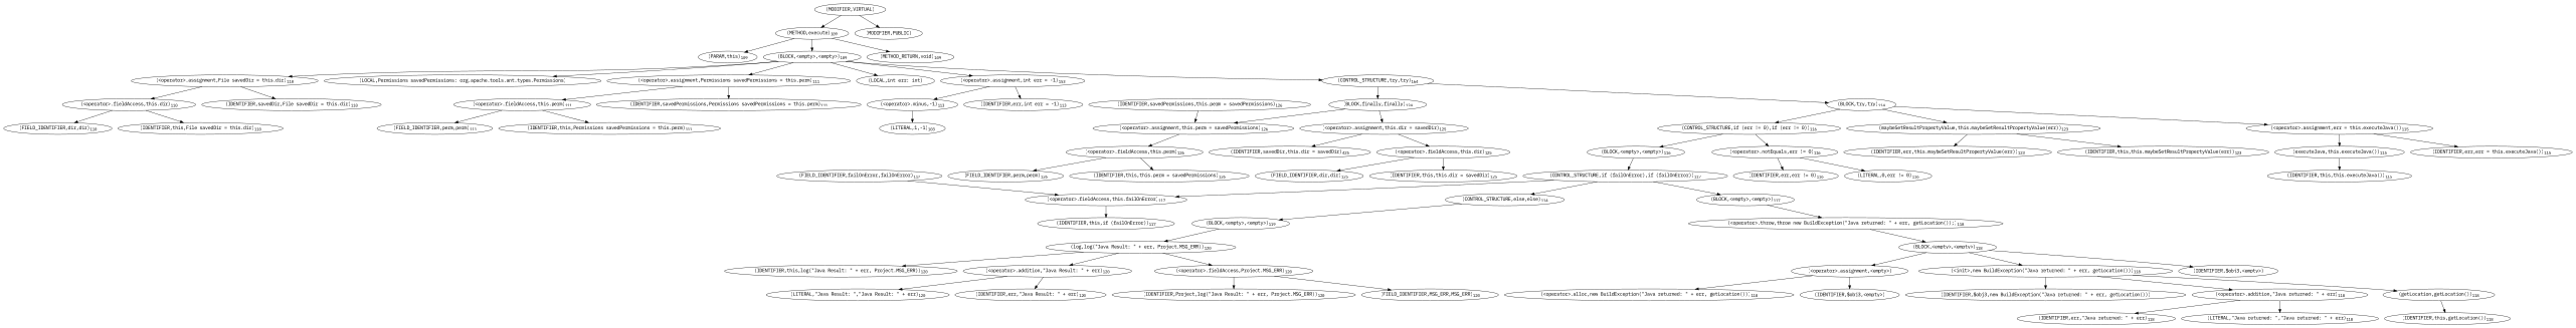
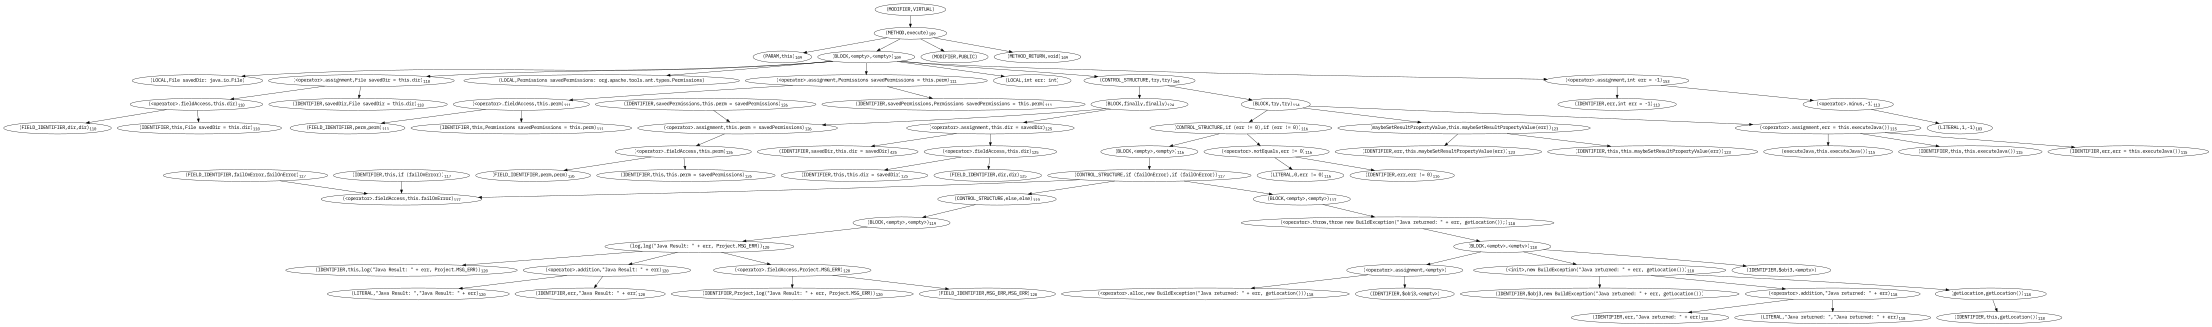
  digraph {
    fontname="IBM Plex Mono"
    node [fontname="IBM Plex Mono"]
    edge [fontname="IBM Plex Mono"]
    n1 [label=<(METHOD,execute)<SUB>109</SUB>>]
    n2 [label=<(PARAM,this)<SUB>109</SUB>>]
    n3 [label=<(BLOCK,&lt;empty&gt;,&lt;empty&gt;)<SUB>109</SUB>>]
    n4 [label=<(MODIFIER,PUBLIC)>]
    n5 [label=<(METHOD_RETURN,void)<SUB>109</SUB>>]
+   n6 [label=<(LOCAL,File savedDir: java.io.File)>]
    n7 [label=<(&lt;operator&gt;.assignment,File savedDir = this.dir)<SUB>110</SUB>>]
    n8 [label=<(LOCAL,Permissions savedPermissions: org.apache.tools.ant.types.Permissions)>]
    n9 [label=<(&lt;operator&gt;.assignment,Permissions savedPermissions = this.perm)<SUB>111</SUB>>]
    n10 [label=<(LOCAL,int err: int)>]
    n11 [label=<(&lt;operator&gt;.assignment,int err = -1)<SUB>153</SUB>>]
    n12 [label=<(CONTROL_STRUCTURE,try,try)<SUB>164</SUB>>]
    n13 [label=<(MODIFIER,VIRTUAL)>]
    n14 [label=<(IDENTIFIER,savedDir,File savedDir = this.dir)<SUB>110</SUB>>]
    n15 [label=<(&lt;operator&gt;.fieldAccess,this.dir)<SUB>110</SUB>>]
    n16 [label=<(IDENTIFIER,savedPermissions,Permissions savedPermissions = this.perm)<SUB>111</SUB>>]
    n17 [label=<(&lt;operator&gt;.fieldAccess,this.perm)<SUB>111</SUB>>]
    n18 [label=<(IDENTIFIER,err,int err = -1)<SUB>113</SUB>>]
    n19 [label=<(&lt;operator&gt;.minus,-1)<SUB>113</SUB>>]
    n20 [label=<(BLOCK,try,try)<SUB>114</SUB>>]
    n21 [label=<(BLOCK,finally,finally)<SUB>124</SUB>>]
    n22 [label=<(IDENTIFIER,this,File savedDir = this.dir)<SUB>110</SUB>>]
    n23 [label=<(FIELD_IDENTIFIER,dir,dir)<SUB>110</SUB>>]
    n24 [label=<(IDENTIFIER,this,Permissions savedPermissions = this.perm)<SUB>111</SUB>>]
    n25 [label=<(FIELD_IDENTIFIER,perm,perm)<SUB>111</SUB>>]
    n26 [label=<(LITERAL,1,-1)<SUB>103</SUB>>]
    n27 [label=<(&lt;operator&gt;.assignment,err = this.executeJava())<SUB>115</SUB>>]
    n28 [label=<(CONTROL_STRUCTURE,if (err != 0),if (err != 0))<SUB>116</SUB>>]
    n29 [label=<(maybeSetResultPropertyValue,this.maybeSetResultPropertyValue(err))<SUB>123</SUB>>]
    n30 [label=<(&lt;operator&gt;.assignment,this.dir = savedDir)<SUB>125</SUB>>]
    n31 [label=<(&lt;operator&gt;.assignment,this.perm = savedPermissions)<SUB>126</SUB>>]
    n32 [label=<(IDENTIFIER,err,err = this.executeJava())<SUB>115</SUB>>]
    n33 [label=<(executeJava,this.executeJava())<SUB>115</SUB>>]
    n34 [label=<(&lt;operator&gt;.notEquals,err != 0)<SUB>116</SUB>>]
    n35 [label=<(BLOCK,&lt;empty&gt;,&lt;empty&gt;)<SUB>116</SUB>>]
    n36 [label=<(IDENTIFIER,this,this.maybeSetResultPropertyValue(err))<SUB>123</SUB>>]
    n37 [label=<(IDENTIFIER,err,this.maybeSetResultPropertyValue(err))<SUB>123</SUB>>]
    n38 [label=<(IDENTIFIER,this,this.executeJava())<SUB>115</SUB>>]
    n39 [label=<(IDENTIFIER,err,err != 0)<SUB>116</SUB>>]
    n40 [label=<(LITERAL,0,err != 0)<SUB>116</SUB>>]
    n41 [label=<(CONTROL_STRUCTURE,if (failOnError),if (failOnError))<SUB>117</SUB>>]
    n42 [label=<(&lt;operator&gt;.fieldAccess,this.failOnError)<SUB>117</SUB>>]
    n43 [label=<(BLOCK,&lt;empty&gt;,&lt;empty&gt;)<SUB>117</SUB>>]
-   n44 [label=<(CONTROL_STRUCTURE,else,else)<SUB>114</SUB>>]
+   n44 [label=<(CONTROL_STRUCTURE,else,else)<SUB>119</SUB>>]
    n45 [label=<(IDENTIFIER,this,if (failOnError))<SUB>117</SUB>>]
    n46 [label=<(&lt;operator&gt;.throw,throw new BuildException(&quot;Java returned: &quot; + err, getLocation());)<SUB>118</SUB>>]
    n47 [label=<(BLOCK,&lt;empty&gt;,&lt;empty&gt;)<SUB>119</SUB>>]
    n48 [label=<(FIELD_IDENTIFIER,failOnError,failOnError)<SUB>117</SUB>>]
    n49 [label=<(BLOCK,&lt;empty&gt;,&lt;empty&gt;)<SUB>118</SUB>>]
    n50 [label=<(&lt;operator&gt;.assignment,&lt;empty&gt;)>]
    n51 [label=<(&lt;init&gt;,new BuildException(&quot;Java returned: &quot; + err, getLocation()))<SUB>118</SUB>>]
    n52 [label=<(IDENTIFIER,$obj3,&lt;empty&gt;)>]
    n53 [label=<(IDENTIFIER,$obj3,&lt;empty&gt;)>]
    n54 [label=<(&lt;operator&gt;.alloc,new BuildException(&quot;Java returned: &quot; + err, getLocation()))<SUB>118</SUB>>]
    n55 [label=<(IDENTIFIER,$obj3,new BuildException(&quot;Java returned: &quot; + err, getLocation()))>]
    n56 [label=<(&lt;operator&gt;.addition,&quot;Java returned: &quot; + err)<SUB>118</SUB>>]
    n57 [label=<(getLocation,getLocation())<SUB>118</SUB>>]
    n58 [label=<(LITERAL,&quot;Java returned: &quot;,&quot;Java returned: &quot; + err)<SUB>118</SUB>>]
    n59 [label=<(IDENTIFIER,err,&quot;Java returned: &quot; + err)<SUB>118</SUB>>]
    n60 [label=<(IDENTIFIER,this,getLocation())<SUB>118</SUB>>]
    n61 [label=<(log,log(&quot;Java Result: &quot; + err, Project.MSG_ERR))<SUB>120</SUB>>]
    n62 [label=<(IDENTIFIER,this,log(&quot;Java Result: &quot; + err, Project.MSG_ERR))<SUB>120</SUB>>]
    n63 [label=<(&lt;operator&gt;.addition,&quot;Java Result: &quot; + err)<SUB>120</SUB>>]
    n64 [label=<(&lt;operator&gt;.fieldAccess,Project.MSG_ERR)<SUB>120</SUB>>]
    n65 [label=<(LITERAL,&quot;Java Result: &quot;,&quot;Java Result: &quot; + err)<SUB>120</SUB>>]
    n66 [label=<(IDENTIFIER,err,&quot;Java Result: &quot; + err)<SUB>120</SUB>>]
    n67 [label=<(IDENTIFIER,Project,log(&quot;Java Result: &quot; + err, Project.MSG_ERR))<SUB>120</SUB>>]
    n68 [label=<(FIELD_IDENTIFIER,MSG_ERR,MSG_ERR)<SUB>120</SUB>>]
    n69 [label=<(&lt;operator&gt;.fieldAccess,this.dir)<SUB>125</SUB>>]
    n70 [label=<(IDENTIFIER,savedDir,this.dir = savedDir)<SUB>425</SUB>>]
    n71 [label=<(&lt;operator&gt;.fieldAccess,this.perm)<SUB>126</SUB>>]
    n72 [label=<(IDENTIFIER,this,this.dir = savedDir)<SUB>125</SUB>>]
    n73 [label=<(FIELD_IDENTIFIER,dir,dir)<SUB>125</SUB>>]
    n74 [label=<(IDENTIFIER,this,this.perm = savedPermissions)<SUB>126</SUB>>]
    n75 [label=<(FIELD_IDENTIFIER,perm,perm)<SUB>126</SUB>>]
    n76 [label=<(IDENTIFIER,savedPermissions,this.perm = savedPermissions)<SUB>126</SUB>>]
    n1 -> n2
    n1 -> n3
-   n13 -> n4
+   n1 -> n4
    n1 -> n5
+   n3 -> n6
    n3 -> n7
    n3 -> n8
    n3 -> n9
    n3 -> n10
    n3 -> n11
    n3 -> n12
    n7 -> n14
    n7 -> n15
    n9 -> n16
    n9 -> n17
    n11 -> n18
    n11 -> n19
    n12 -> n20
    n12 -> n21
    n13 -> n1
    n15 -> n22
    n15 -> n23
    n17 -> n24
    n17 -> n25
    n19 -> n26
    n20 -> n27
    n20 -> n28
    n20 -> n29
    n21 -> n30
    n21 -> n31
    n27 -> n32
    n27 -> n33
    n28 -> n34
    n28 -> n35
    n29 -> n36
    n29 -> n37
    n30 -> n69
    n30 -> n70
    n31 -> n71
-   n33 -> n38
+   n27 -> n38
    n34 -> n39
    n34 -> n40
    n35 -> n41
    n41 -> n42
    n41 -> n43
    n41 -> n44
-   n42 -> n45
+   n45 -> n42
    n43 -> n46
    n44 -> n47
    n46 -> n49
    n47 -> n61
    n48 -> n42
    n49 -> n50
    n49 -> n51
    n49 -> n52
    n50 -> n53
    n50 -> n54
    n51 -> n55
    n51 -> n56
    n51 -> n57
    n56 -> n58
    n56 -> n59
    n57 -> n60
    n61 -> n62
    n61 -> n63
    n61 -> n64
    n63 -> n65
    n63 -> n66
    n64 -> n67
    n64 -> n68
    n69 -> n72
    n69 -> n73
    n71 -> n74
    n71 -> n75
    n76 -> n31
  }
